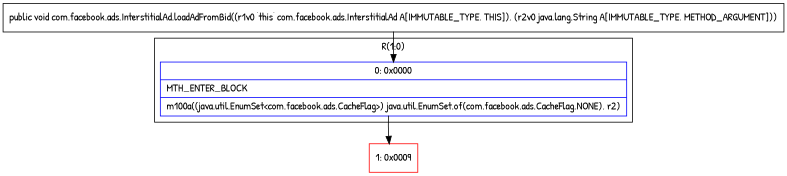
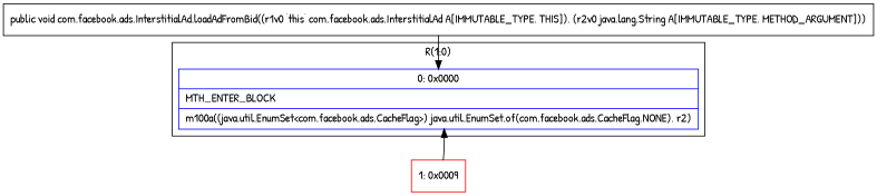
  digraph {
    fontname="Patrick Hand"
    node [shape=record fontname="Patrick Hand"]
    edge [fontname="Patrick Hand"]
    n1 [color=blue label="{0\:\ 0x0000|MTH_ENTER_BLOCK\l|m100a((java.util.EnumSet\<com.facebook.ads.CacheFlag\>) java.util.EnumSet.of(com.facebook.ads.CacheFlag.NONE), r2)\l}"]
    n2 [color=red label="{1\:\ 0x0009}"]
    n3 [label="{public void com.facebook.ads.InterstitialAd.loadAdFromBid((r1v0 'this' com.facebook.ads.InterstitialAd A[IMMUTABLE_TYPE, THIS]), (r2v0 java.lang.String A[IMMUTABLE_TYPE, METHOD_ARGUMENT])) }"]
    subgraph cluster_1 {
      label="R(1:0)"
      n1
    }
-   n1 -> n2
+   n2 -> n1
    n3 -> n1
  }
